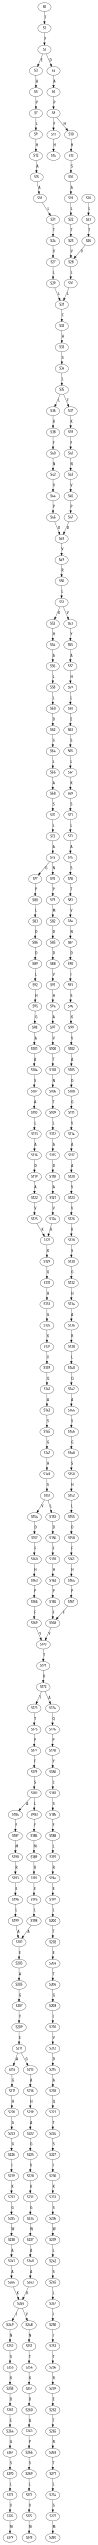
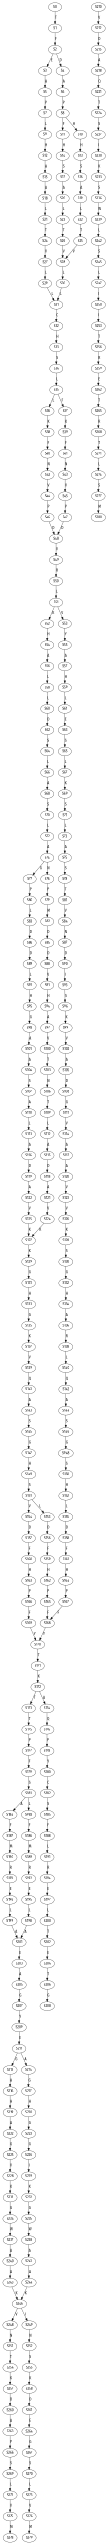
  strict digraph {
    fontname="Fira Sans"
    node [fontname="Fira Sans"]
    edge [fontname="Fira Sans"]
    S0
    S1
    S2
    S3
    S4
    S5
    S6
    S7
    S8
    S9
    S10
    S11
    S12
    S13
    S14
    S15
    S16
+   S17
    S18
    S19
    S20
    S21
    S22
    S23
    S24
    S25
    S26
    S27
    S28
    S29
    S30
    S31
    S32
    S33
    S34
    S35
    S36
    S37
    S38
    S39
    S40
    S41
    S42
    S43
    S44
    S45
    S46
    S47
    S48
    S49
    S50
    S51
    S52
    S53
    S54
    S55
    S56
    S57
    S58
    S59
    S60
    S61
    S62
    S63
    S64
    S65
    S66
    S67
    S68
    S69
    S70
    S71
    S72
    S73
    S74
    S75
    S76
    S77
    S78
    S79
    S80
    S81
    S82
    S83
    S84
    S85
    S86
    S87
    S88
    S89
    S90
    S91
    S92
    S93
    S94
    S95
    S96
    S97
    S98
    S99
    S100
    S101
    S102
    S103
    S104
    S105
    S106
    S107
    S108
    S109
    S110
    S111
    S112
    S113
    S114
    S115
    S116
    S117
    S118
    S119
    S120
    S121
    S122
    S123
    S124
    S125
    S126
    S127
    S128
    S129
    S130
    S131
    S132
    S133
    S134
    S135
    S136
    S137
    S138
    S139
    S140
    S141
    S142
    S143
    S144
    S145
    S146
    S147
    n149 [label=S948]
    S149
    S150
    S151
    S152
    S153
    S154
    S155
    S156
    S157
    S158
    S159
    S160
    S161
    S162
    S163
    S164
    S165
    S166
    S167
    S168
    S169
    S170
    S171
    S172
    S173
    S174
    S175
    S176
    S177
    S178
    S179
    S180
    S181
    S182
    n184 [label=S983]
    S184
    S185
    S186
    S187
    S188
    S189
    S190
    S191
    S192
    S193
    S194
    S195
    S196
    S197
    S198
    S199
    S200
    S201
    S202
    S203
    S204
    S205
    S206
    S207
    S208
    S209
    S210
    S211
    S212
    S213
    S214
    S215
    S216
    S217
    S218
    S219
    S220
    S221
    S222
    S223
    S224
    S225
    S226
    S227
    S228
    S229
    S230
    S231
    S232
    S233
    S234
    S235
    S236
    S237
    S238
    S239
    S240
    S241
    S242
    S243
    S244
    S245
    S246
    S247
    S248
    S249
    S250
    S251
    S252
    S253
    S254
    S255
    S256
    S257
    S258
    S259
    S260
    S261
    S262
    S263
    S264
    S265
    S266
    S267
    S268
    S269
    S270
    S271
    S272
    S273
    S274
    S275
    S276
    S277
    S278
    S279
    S280
    S0 -> S1 [label=T]
    S1 -> S2 [label=F]
    S2 -> S3 [label=E]
    S2 -> S4 [label=D]
    S3 -> S5 [label=A]
    S4 -> S6 [label=A]
    S5 -> S7 [label=P]
    S6 -> S8 [label=P]
    S7 -> S9 [label=L]
    S8 -> S10 [label=H]
    S8 -> S11 [label=F]
    S9 -> S12 [label=H]
    S10 -> S13 [label=H]
    S11 -> S14 [label=H]
    S12 -> S15 [label=A]
    S13 -> S16 [label=S]
+   S14 -> S17 [label=S]
    S15 -> S18 [label=A]
    S16 -> S19 [label=A]
+   S17 -> S20 [label=A]
    S18 -> S21 [label=L]
    S19 -> S22 [label=L]
    S20 -> S23 [label=L]
    S21 -> S24 [label=T]
    S22 -> S25 [label=T]
    S23 -> S26 [label=T]
    S24 -> S27 [label=V]
    S25 -> S28 [label=V]
    S26 -> S28 [label=V]
    S27 -> S29 [label=L]
    S28 -> S30 [label=L]
    S29 -> S31 [label=L]
    S30 -> S31 [label=L]
    S31 -> S32 [label=C]
    S32 -> S33 [label=H]
    S33 -> S34 [label=S]
    S34 -> S35 [label=L]
    S35 -> S36 [label=L]
    S35 -> S37 [label=F]
    S36 -> S38 [label=K]
    S37 -> S39 [label=K]
    S38 -> S40 [label=F]
    S39 -> S41 [label=F]
    S40 -> S42 [label=N]
    S41 -> S43 [label=N]
    S42 -> S44 [label=V]
    S43 -> S45 [label=V]
    S44 -> S46 [label=P]
    S45 -> S47 [label=P]
    S46 -> S48 [label=D]
    S47 -> S48 [label=D]
    S48 -> S49 [label=V]
    S49 -> S50 [label=R]
    S50 -> S51 [label=L]
    S51 -> S52 [label=K]
    S51 -> S53 [label=V]
    S52 -> S54 [label=H]
    S53 -> S55 [label=Y]
    S54 -> S56 [label=A]
    S55 -> S57 [label=A]
    S56 -> S58 [label=L]
    S57 -> S59 [label=H]
    S58 -> S60 [label=L]
    S59 -> S61 [label=L]
    S60 -> S62 [label=D]
    S61 -> S63 [label=E]
    S62 -> S64 [label=S]
    S63 -> S65 [label=S]
    S64 -> S66 [label=L]
    S65 -> S67 [label=L]
    S66 -> S68 [label=A]
    S67 -> S69 [label=K]
    S68 -> S70 [label=S]
    S69 -> S71 [label=S]
    S70 -> S72 [label=L]
    S71 -> S73 [label=L]
    S72 -> S74 [label=A]
    S73 -> S75 [label=A]
    S74 -> S76 [label=N]
    S74 -> S77 [label=G]
    S75 -> S78 [label=S]
    S76 -> S79 [label=P]
    S77 -> S80 [label=P]
    S78 -> S81 [label=T]
    S79 -> S82 [label=M]
    S80 -> S83 [label=L]
    S81 -> S84 [label=V]
    S82 -> S85 [label=D]
    S83 -> S86 [label=D]
    S84 -> S87 [label=N]
    S85 -> S88 [label=D]
    S86 -> S89 [label=D]
    S87 -> S90 [label=D]
    S88 -> S91 [label=V]
    S89 -> S92 [label=L]
    S90 -> S93 [label=I]
    S91 -> S94 [label=H]
    S92 -> S95 [label=H]
    S93 -> S96 [label=S]
    S94 -> S97 [label=A]
    S95 -> S98 [label=G]
    S96 -> S99 [label=K]
    S97 -> S100 [label=V]
    S98 -> S101 [label=A]
    S99 -> S102 [label=V]
    S100 -> S103 [label=T]
    S101 -> S104 [label=A]
    S102 -> S105 [label=A]
    S103 -> S106 [label=N]
    S104 -> S107 [label=S]
    S105 -> S108 [label=D]
    S106 -> S109 [label=T]
    S107 -> S110 [label=A]
    S108 -> S111 [label=G]
    S109 -> S112 [label=L]
    S110 -> S113 [label=L]
    S111 -> S114 [label=V]
    S112 -> S115 [label=A]
    S113 -> S116 [label=A]
    S114 -> S117 [label=A]
    S115 -> S118 [label=D]
    S116 -> S119 [label=D]
    S117 -> S120 [label=A]
    S118 -> S121 [label=A]
    S119 -> S122 [label=A]
    S120 -> S123 [label=V]
    S121 -> S124 [label=V]
    S122 -> S125 [label=V]
    S123 -> S126 [label=V]
    S124 -> S127 [label=K]
    S125 -> S127 [label=K]
    S126 -> S128 [label=K]
    S127 -> S129 [label=K]
    S128 -> S130 [label=S]
    S129 -> S131 [label=G]
    S130 -> S132 [label=G]
    S131 -> S133 [label=H]
    S132 -> S134 [label=H]
    S133 -> S135 [label=G]
    S134 -> S136 [label=A]
    S135 -> S137 [label=K]
    S136 -> S138 [label=R]
    S137 -> S139 [label=V]
    S138 -> S140 [label=L]
    S139 -> S141 [label=Q]
    S140 -> S142 [label=Q]
    S141 -> S143 [label=A]
    S142 -> S144 [label=A]
    S143 -> S145 [label=S]
    S144 -> S146 [label=S]
    S145 -> S147 [label=G]
    S146 -> n149 [label=G]
    S147 -> S149 [label=H]
    n149 -> S150 [label=S]
    S149 -> S151 [label=S]
    S150 -> S152 [label=H]
    S151 -> S153 [label=L]
    S151 -> S154 [label=V]
    S152 -> S155 [label=L]
    S153 -> S156 [label=D]
    S154 -> S157 [label=D]
    S155 -> S158 [label=D]
    S156 -> S159 [label=F]
    S157 -> S160 [label=F]
    S158 -> S161 [label=F]
    S159 -> S162 [label=H]
    S160 -> S163 [label=H]
    S161 -> S164 [label=H]
    S162 -> S165 [label=P]
    S163 -> S166 [label=P]
    S164 -> S167 [label=P]
    S165 -> S168 [label=F]
    S166 -> S169 [label=F]
    S167 -> S168 [label=F]
    S168 -> S170 [label=Y]
    S169 -> S170 [label=Y]
    S170 -> S171 [label=T]
    S171 -> S172 [label=K]
    S172 -> S173 [label=T]
    S172 -> S174 [label=A]
    S173 -> S175 [label=T]
    S174 -> S176 [label=Q]
    S175 -> S177 [label=P]
    S176 -> S178 [label=P]
    S177 -> S179 [label=F]
    S178 -> S180 [label=Y]
    S179 -> S181 [label=S]
    S180 -> S182 [label=C]
    S181 -> n184 [label=L]
    S181 -> S184 [label=A]
    S182 -> S185 [label=S]
    n184 -> S186 [label=F]
    S184 -> S187 [label=F]
    S185 -> S188 [label=F]
    S186 -> S189 [label=M]
    S187 -> S190 [label=M]
    S188 -> S191 [label=L]
    S189 -> S192 [label=R]
    S190 -> S193 [label=R]
    S191 -> S194 [label=R]
    S192 -> S195 [label=E]
    S193 -> S196 [label=E]
    S194 -> S197 [label=E]
    S195 -> S198 [label=L]
    S196 -> S199 [label=L]
    S197 -> S200 [label=L]
    S198 -> S201 [label=A]
    S199 -> S201 [label=A]
    S200 -> S202 [label=T]
    S201 -> S203 [label=E]
    S202 -> S204 [label=E]
    S203 -> S205 [label=A]
    S204 -> S206 [label=T]
    S205 -> S207 [label=G]
    S206 -> S208 [label=G]
    S207 -> S209 [label=Y]
-   S208 -> S210 [label=I]
    S209 -> S211 [label=E]
    S210 -> S212 [label=V]
    S211 -> S213 [label=G]
    S211 -> S214 [label=A]
    S212 -> S215 [label=D]
    S213 -> S216 [label=A]
    S214 -> S217 [label=G]
    S215 -> S218 [label=A]
    S216 -> S219 [label=H]
    S217 -> S220 [label=H]
    S218 -> S221 [label=Q]
    S219 -> S222 [label=A]
    S220 -> S223 [label=G]
    S221 -> S224 [label=T]
    S222 -> S225 [label=G]
    S223 -> S226 [label=G]
    S224 -> S227 [label=S]
    S225 -> S228 [label=V]
    S226 -> S229 [label=I]
    S227 -> S230 [label=I]
    S228 -> S231 [label=K]
    S229 -> S232 [label=K]
    S230 -> S233 [label=K]
    S231 -> S234 [label=G]
    S232 -> S235 [label=G]
    S233 -> S236 [label=S]
    S234 -> S237 [label=W]
    S235 -> S238 [label=W]
    S236 -> S239 [label=W]
    S237 -> S240 [label=A]
    S238 -> S241 [label=A]
    S239 -> S242 [label=L]
    S240 -> S243 [label=A]
    S241 -> S244 [label=A]
    S242 -> S245 [label=S]
    S243 -> S246 [label=K]
    S244 -> S246 [label=K]
    S245 -> S247 [label=L]
    S246 -> S248 [label=V]
    S246 -> S249 [label=I]
    S247 -> S250 [label=I]
    S248 -> S251 [label=N]
    S249 -> S252 [label=N]
    S250 -> S253 [label=I]
    S251 -> S254 [label=T]
    S252 -> S255 [label=S]
    S253 -> S256 [label=T]
    S254 -> S257 [label=K]
    S255 -> S258 [label=K]
    S256 -> S259 [label=R]
    S257 -> S260 [label=D]
    S258 -> S261 [label=D]
    S259 -> S262 [label=E]
    S260 -> S263 [label=A]
    S261 -> S264 [label=E]
    S262 -> S265 [label=T]
    S263 -> S266 [label=P]
    S264 -> S267 [label=G]
    S265 -> S268 [label=R]
    S266 -> S269 [label=S]
    S267 -> S270 [label=S]
    S268 -> S271 [label=T]
    S269 -> S272 [label=L]
    S270 -> S273 [label=L]
    S271 -> S274 [label=L]
    S272 -> S275 [label=V]
    S273 -> S276 [label=V]
    S274 -> S277 [label=S]
    S275 -> S278 [label=M]
    S276 -> S279 [label=M]
    S277 -> S280 [label=M]
  }
